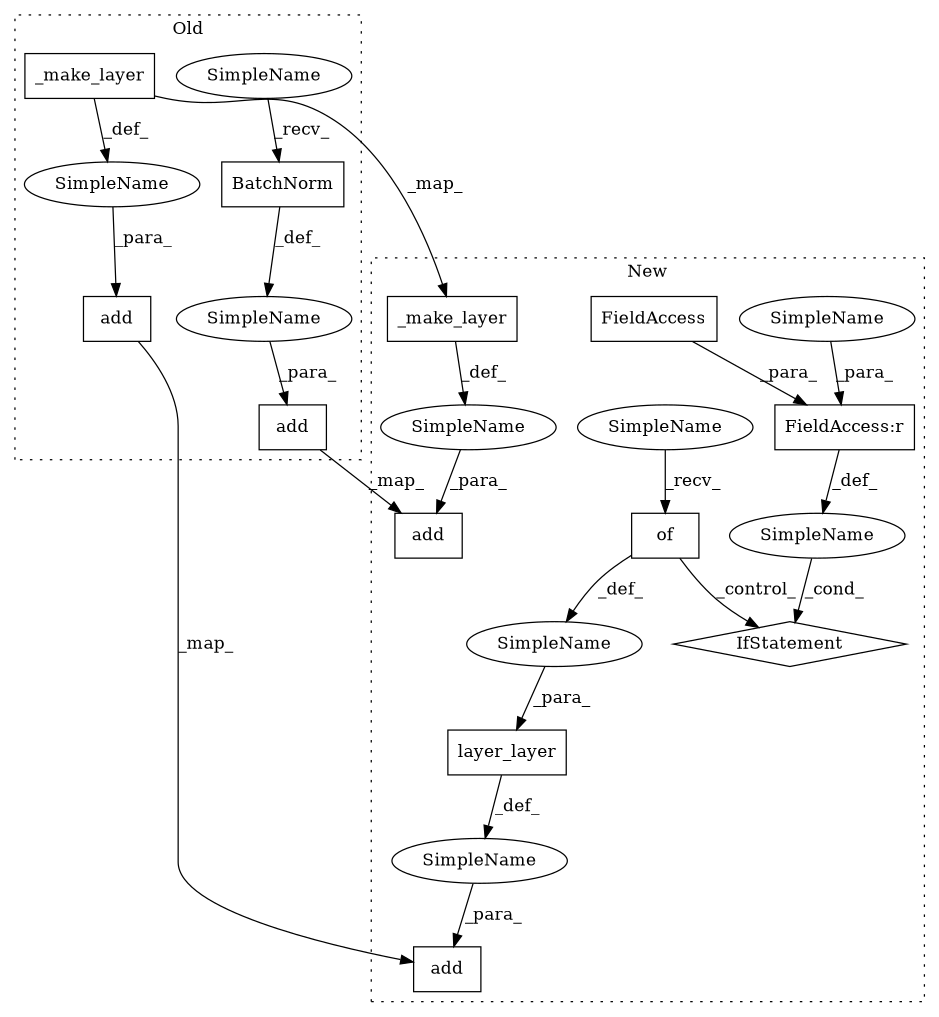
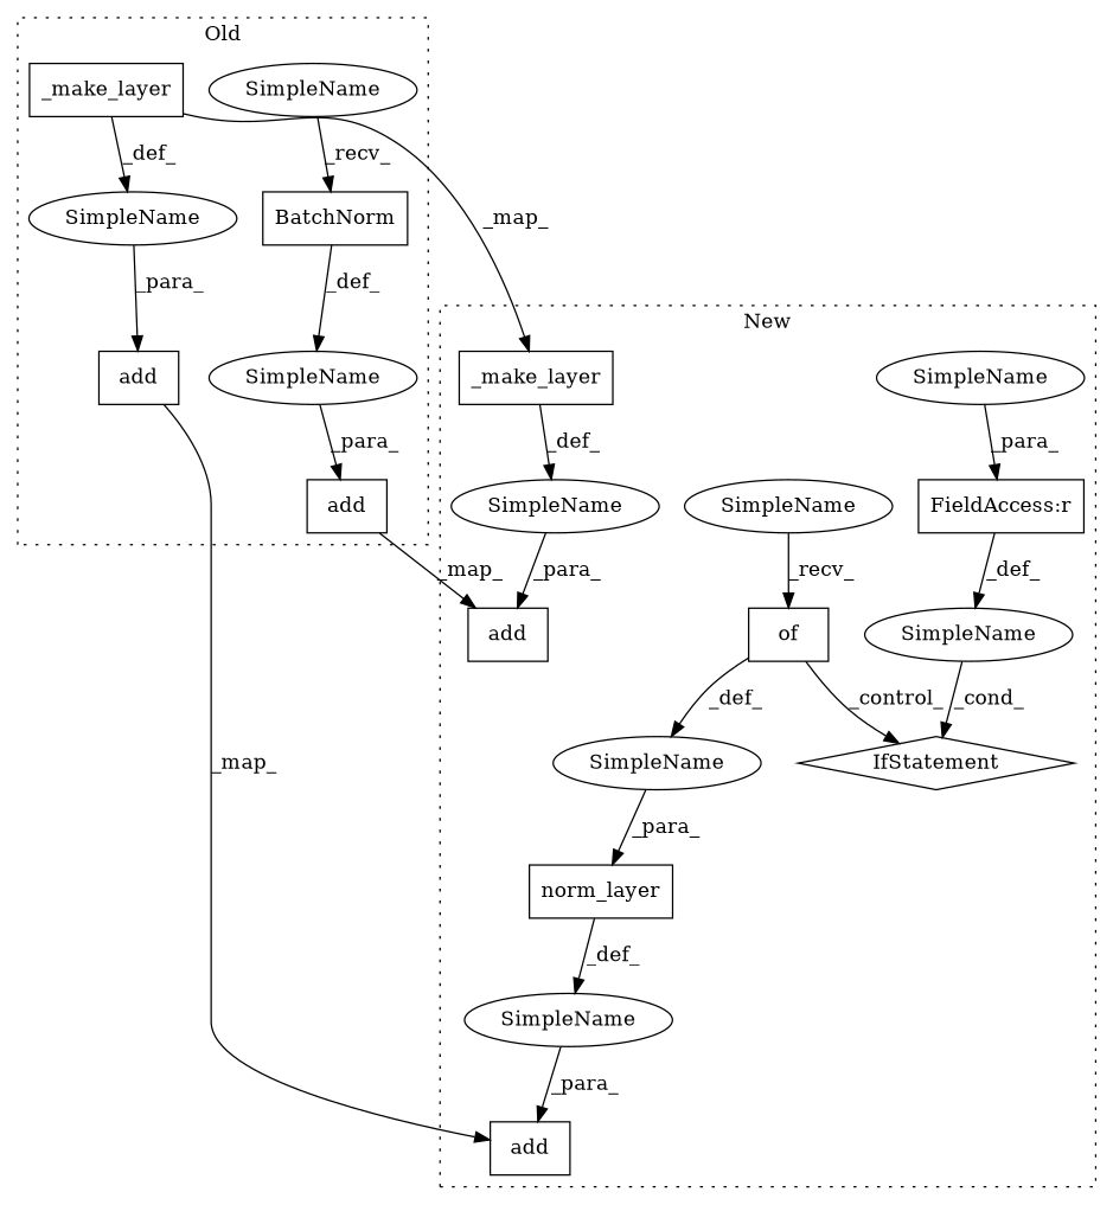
  digraph {
    node [a=32 shape=box]
    n1 [l="12,1" label=_make_layer s="2948,2991"]
    n2 [l="4,1" label=add s="2652,2670"]
    n3 [l=11 label=BatchNorm s=2659]
    n4 [a=42 label=SimpleName shape=ellipse]
    n5 [l="4,1" label=add s="2939,2992"]
    n6 [a=42 label=SimpleName shape=ellipse]
    n7 [a=42 l=2 label=SimpleName s=2656 shape=ellipse]
    n8 [l="12,1" label=_make_layer s="3289,3355"]
    n9 [a=42 label=SimpleName shape=ellipse]
    n10 [l="4,1" label=add s="3280,3356"]
    n11 [l="4,1" label=add s="2563,2625"]
    n12 [l=4 label=of s=2606]
    n13 [a=25 l=3 label=IfStatement s=2599 shape=diamond]
    n14 [a=42 label=SimpleName shape=ellipse]
    n15 [a=27 l=4 label="FieldAccess:r" s=2590]
-   n16 [a=22 l=11 label=FieldAccess s=2579]
    n17 [a=42 label=SimpleName shape=ellipse]
-   n18 [l="11,1" label=layer_layer s="2567,2624"]
+   n18 [l="11,1" label=norm_layer s="2567,2624"]
    n19 [a=42 label=SimpleName shape=ellipse]
    n20 [a=42 l=3 label=SimpleName s=2602 shape=ellipse]
    n21 [a=42 l=4 label=SimpleName s=2594 shape=ellipse]
    subgraph cluster_1 {
      label=Old
      style=dotted
      n1
      n2
      n3
      n4
      n5
      n6
      n7
    }
    subgraph cluster_2 {
      label=New
      style=dotted
      n8
      n9
      n10
      n11
      n12
      n13
      n14
      n15
-     n16
      n17
      n18
      n19
      n20
      n21
    }
    n1 -> n4 [label=_def_]
    n1 -> n8 [label=_map_]
    n2 -> n10 [label=_map_]
    n3 -> n6 [label=_def_]
    n4 -> n5 [label=_para_]
    n5 -> n11 [label=_map_]
    n6 -> n2 [label=_para_]
    n7 -> n3 [label=_recv_]
    n8 -> n9 [label=_def_]
    n9 -> n10 [label=_para_]
    n12 -> n13 [label=_control_]
    n12 -> n19 [label=_def_]
    n14 -> n13 [label=_cond_]
    n15 -> n14 [label=_def_]
-   n16 -> n15 [label=_para_]
    n17 -> n11 [label=_para_]
    n18 -> n17 [label=_def_]
    n19 -> n18 [label=_para_]
    n20 -> n12 [label=_recv_]
    n21 -> n15 [label=_para_]
  }
